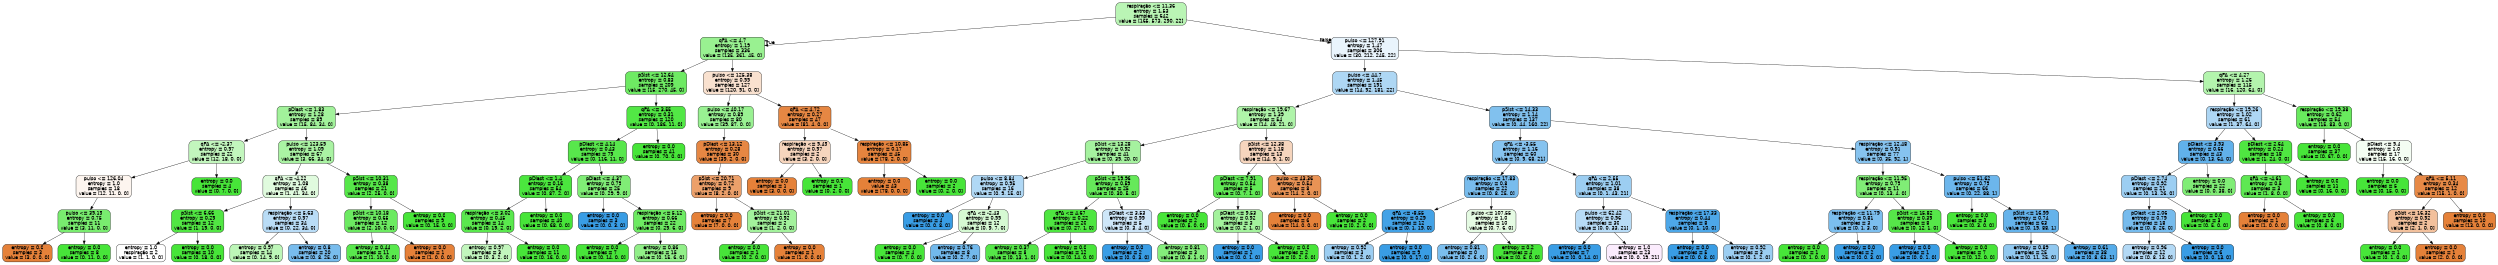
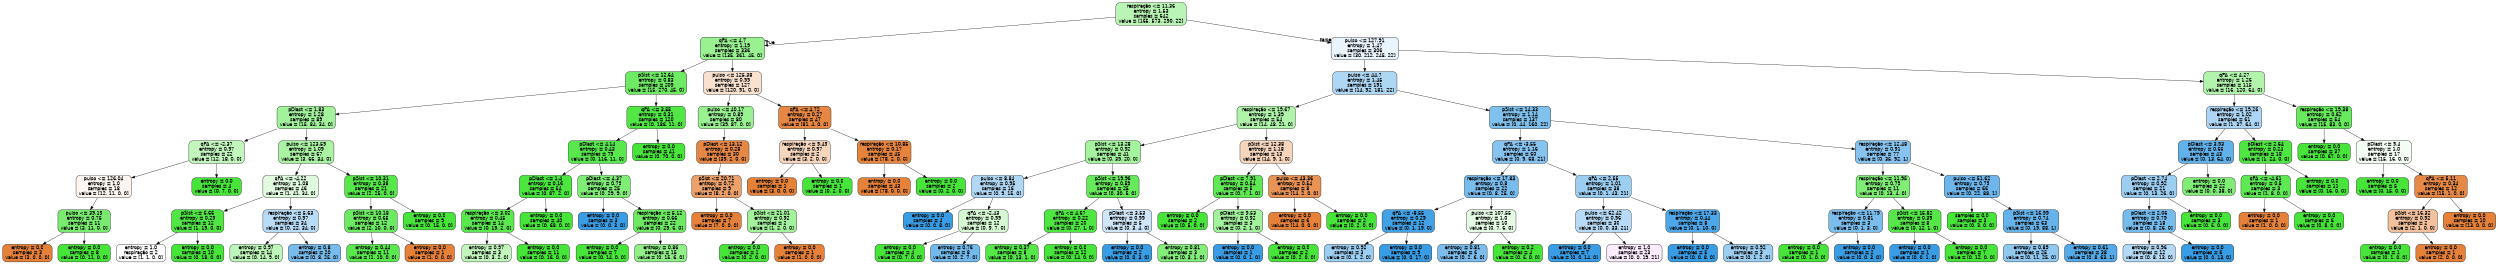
  digraph {
    node [color=black fillcolor="#47e539" fontname=helvetica shape=box style="filled, rounded"]
    edge [fontname=helvetica]
    n1 [fillcolor="#baf5b5" label="respiração <= 11.36\nentropy = 1.53\nsamples = 642\nvalue = [165, 573, 290, 22]"]
    n2 [fillcolor="#99f191" label="qPA <= 4.7\nentropy = 1.19\nsamples = 336\nvalue = [135, 361, 45, 0]"]
    n3 [fillcolor="#e9f4fc" label="pulso <= 127.91\nentropy = 1.47\nsamples = 306\nvalue = [30, 212, 245, 22]"]
    n4 [fillcolor="#6eea63" label="pSist <= 12.64\nentropy = 0.83\nsamples = 209\nvalue = [15, 270, 45, 0]"]
    n5 [fillcolor="#f9e1cf" label="pulso <= 125.38\nentropy = 0.99\nsamples = 127\nvalue = [120, 91, 0, 0]"]
    n6 [fillcolor="#aed7f4" label="pulso <= 44.7\nentropy = 1.45\nsamples = 191\nvalue = [14, 92, 181, 22]"]
    n7 [fillcolor="#b3f4ad" label="qPA <= 4.27\nentropy = 1.26\nsamples = 115\nvalue = [16, 120, 64, 0]"]
    n8 [fillcolor="#a2f29b" label="pDiast <= 1.83\nentropy = 1.28\nsamples = 89\nvalue = [15, 84, 34, 0]"]
    n9 [fillcolor="#52e745" label="qPA <= 3.55\nentropy = 0.31\nsamples = 120\nvalue = [0, 186, 11, 0]"]
    n10 [fillcolor="#99f192" label="pulso <= 40.17\nentropy = 0.89\nsamples = 80\nvalue = [39, 87, 0, 0]"]
    n11 [fillcolor="#e68743" label="qPA <= 4.72\nentropy = 0.27\nsamples = 47\nvalue = [81, 4, 0, 0]"]
    n12 [fillcolor="#c2f6bd" label="qPA <= -2.37\nentropy = 0.97\nsamples = 22\nvalue = [12, 18, 0, 0]"]
    n13 [fillcolor="#aaf3a3" label="pulso <= 123.59\nentropy = 1.09\nsamples = 67\nvalue = [3, 66, 34, 0]"]
    n14 [fillcolor="#58e74c" label="pDiast <= 4.14\nentropy = 0.43\nsamples = 79\nvalue = [0, 116, 11, 0]"]
    n15 [label="entropy = 0.0\nsamples = 41\nvalue = [0, 70, 0, 0]"]
    n16 [fillcolor="#fdf5ef" label="pulso <= 126.04\nentropy = 1.0\nsamples = 18\nvalue = [12, 11, 0, 0]"]
    n17 [label="entropy = 0.0\nsamples = 4\nvalue = [0, 7, 0, 0]"]
    n18 [fillcolor="#e0fbde" label="qPA <= -4.22\nentropy = 1.08\nsamples = 46\nvalue = [1, 41, 34, 0]"]
    n19 [fillcolor="#56e749" label="pSist <= 10.31\nentropy = 0.38\nsamples = 21\nvalue = [2, 25, 0, 0]"]
    n20 [fillcolor="#79ec6f" label="pulso <= 39.19\nentropy = 0.75\nsamples = 11\nvalue = [3, 11, 0, 0]"]
    n21 [fillcolor="#e58139" label="entropy = 0.0\nsamples = 3\nvalue = [3, 0, 0, 0]"]
    n22 [label="entropy = 0.0\nsamples = 8\nvalue = [0, 11, 0, 0]"]
    n23 [fillcolor="#51e643" label="pSist <= 6.66\nentropy = 0.29\nsamples = 12\nvalue = [1, 19, 0, 0]"]
    n24 [fillcolor="#b9dcf6" label="respiração <= 5.63\nentropy = 0.97\nsamples = 34\nvalue = [0, 22, 34, 0]"]
    n25 [fillcolor="#6cea61" label="pSist <= 10.18\nentropy = 0.65\nsamples = 12\nvalue = [2, 10, 0, 0]"]
    n26 [label="entropy = 0.0\nsamples = 9\nvalue = [0, 15, 0, 0]"]
    n27 [fillcolor="#ffffff" label="entropy = 1.0\nrespiração = 2\nvalue = [1, 1, 0, 0]"]
    n28 [label="entropy = 0.0\nsamples = 10\nvalue = [0, 18, 0, 0]"]
    n29 [fillcolor="#bdf6b8" label="entropy = 0.97\nsamples = 14\nvalue = [0, 14, 9, 0]"]
    n30 [fillcolor="#78bced" label="entropy = 0.8\nsamples = 20\nvalue = [0, 8, 25, 0]"]
    n31 [fillcolor="#59e84d" label="entropy = 0.44\nsamples = 11\nvalue = [1, 10, 0, 0]"]
    n32 [fillcolor="#e58139" label="entropy = 0.0\nsamples = 1\nvalue = [1, 0, 0, 0]"]
    n33 [fillcolor="#4be63e" label="pDiast <= 1.4\nentropy = 0.16\nsamples = 54\nvalue = [0, 87, 2, 0]"]
    n34 [fillcolor="#80ed76" label="pDiast <= 4.37\nentropy = 0.79\nsamples = 25\nvalue = [0, 29, 9, 0]"]
    n35 [fillcolor="#5ae84e" label="respiração <= 3.02\nentropy = 0.45\nsamples = 14\nvalue = [0, 19, 2, 0]"]
    n36 [label="entropy = 0.0\nsamples = 40\nvalue = [0, 68, 0, 0]"]
    n37 [fillcolor="#399de5" label="entropy = 0.0\nsamples = 3\nvalue = [0, 0, 3, 0]"]
    n38 [fillcolor="#6dea62" label="respiração <= 5.12\nentropy = 0.66\nsamples = 22\nvalue = [0, 29, 6, 0]"]
    n39 [fillcolor="#c2f6bd" label="entropy = 0.97\nsamples = 3\nvalue = [0, 3, 2, 0]"]
    n40 [label="entropy = 0.0\nsamples = 11\nvalue = [0, 16, 0, 0]"]
    n41 [label="entropy = 0.0\nsamples = 7\nvalue = [0, 14, 0, 0]"]
    n42 [fillcolor="#91ef88" label="entropy = 0.86\nsamples = 15\nvalue = [0, 15, 6, 0]"]
    n43 [fillcolor="#e68743" label="pDiast <= 13.12\nentropy = 0.28\nsamples = 30\nvalue = [39, 2, 0, 0]"]
    n44 [fillcolor="#f6d5bd" label="respiração <= 9.49\nentropy = 0.97\nsamples = 2\nvalue = [3, 2, 0, 0]"]
    n45 [fillcolor="#e6843e" label="respiração <= 10.85\nentropy = 0.17\nsamples = 45\nvalue = [78, 2, 0, 0]"]
    n46 [fillcolor="#eca06a" label="pSist <= 20.71\nentropy = 0.72\nsamples = 9\nvalue = [8, 2, 0, 0]"]
    n47 [fillcolor="#e58139" label="entropy = 0.0\nsamples = 7\nvalue = [7, 0, 0, 0]"]
    n48 [fillcolor="#a3f29c" label="pSist <= 21.01\nentropy = 0.92\nsamples = 2\nvalue = [1, 2, 0, 0]"]
    n49 [label="entropy = 0.0\nsamples = 1\nvalue = [0, 2, 0, 0]"]
    n50 [fillcolor="#e58139" label="entropy = 0.0\nsamples = 1\nvalue = [1, 0, 0, 0]"]
    n51 [fillcolor="#e58139" label="entropy = 0.0\nsamples = 1\nvalue = [3, 0, 0, 0]"]
    n52 [label="entropy = 0.0\nsamples = 1\nvalue = [0, 2, 0, 0]"]
-   n53 [fillcolor="#e58139" label="entropy = 0.0\nvalue = 43\nvalue = [78, 0, 0, 0]"]
+   n53 [fillcolor="#e58139" label="entropy = 0.0\nsamples = 43\nvalue = [78, 0, 0, 0]"]
    n54 [label="entropy = 0.0\nsamples = 2\nvalue = [0, 2, 0, 0]"]
    n55 [fillcolor="#aff4a9" label="respiração <= 19.67\nentropy = 1.39\nsamples = 54\nvalue = [14, 48, 21, 0]"]
    n56 [fillcolor="#81c1ee" label="pSist <= 14.33\nentropy = 1.14\nsamples = 137\nvalue = [0, 44, 160, 22]"]
    n57 [fillcolor="#add6f4" label="respiração <= 19.26\nentropy = 1.02\nsamples = 61\nvalue = [1, 37, 64, 0]"]
    n58 [fillcolor="#68ea5d" label="respiração <= 19.38\nentropy = 0.62\nsamples = 54\nvalue = [15, 83, 0, 0]"]
    n59 [fillcolor="#a5f29f" label="pSist <= 13.28\nentropy = 0.92\nsamples = 41\nvalue = [0, 39, 20, 0]"]
    n60 [fillcolor="#f6d5bd" label="pSist <= 12.38\nentropy = 1.18\nsamples = 13\nvalue = [14, 9, 1, 0]"]
    n61 [fillcolor="#86c3ef" label="qPA <= -3.55\nentropy = 1.16\nsamples = 60\nvalue = [0, 9, 68, 21]"]
    n62 [fillcolor="#86c3ef" label="respiração <= 12.48\nentropy = 0.91\nsamples = 77\nvalue = [0, 35, 92, 1]"]
    n63 [fillcolor="#b0d8f5" label="pulso <= 8.84\nentropy = 0.95\nsamples = 16\nvalue = [0, 9, 15, 0]"]
    n64 [fillcolor="#66e95a" label="pSist <= 19.96\nentropy = 0.59\nsamples = 25\nvalue = [0, 30, 5, 0]"]
    n65 [fillcolor="#61e955" label="pDiast <= 7.91\nentropy = 0.54\nsamples = 5\nvalue = [0, 7, 1, 0]"]
    n66 [fillcolor="#e99355" label="pulso <= 43.36\nentropy = 0.54\nsamples = 8\nvalue = [14, 2, 0, 0]"]
    n67 [fillcolor="#399de5" label="entropy = 0.0\nsamples = 4\nvalue = [0, 0, 8, 0]"]
    n68 [fillcolor="#d6f9d3" label="qPA <= -2.43\nentropy = 0.99\nsamples = 12\nvalue = [0, 9, 7, 0]"]
    n69 [fillcolor="#4ee640" label="qPA <= 4.67\nentropy = 0.22\nsamples = 20\nvalue = [0, 27, 1, 0]"]
    n70 [fillcolor="#cee6f8" label="pDiast <= 3.53\nentropy = 0.99\nsamples = 5\nvalue = [0, 3, 4, 0]"]
    n71 [label="entropy = 0.0\nsamples = 4\nvalue = [0, 7, 0, 0]"]
    n72 [fillcolor="#72b9ec" label="entropy = 0.76\nsamples = 8\nvalue = [0, 2, 7, 0]"]
    n73 [fillcolor="#55e748" label="entropy = 0.37\nsamples = 8\nvalue = [0, 13, 1, 0]"]
    n74 [label="entropy = 0.0\nsamples = 12\nvalue = [0, 14, 0, 0]"]
    n75 [fillcolor="#399de5" label="entropy = 0.0\nsamples = 2\nvalue = [0, 0, 3, 0]"]
    n76 [fillcolor="#84ee7b" label="entropy = 0.81\nsamples = 3\nvalue = [0, 3, 1, 0]"]
    n77 [label="entropy = 0.0\nsamples = 2\nvalue = [0, 5, 0, 0]"]
    n78 [fillcolor="#a3f29c" label="pDiast <= 9.53\nentropy = 0.92\nsamples = 3\nvalue = [0, 2, 1, 0]"]
    n79 [fillcolor="#e58139" label="entropy = 0.0\nsamples = 6\nvalue = [14, 0, 0, 0]"]
    n80 [label="entropy = 0.0\nsamples = 2\nvalue = [0, 2, 0, 0]"]
    n81 [fillcolor="#399de5" label="entropy = 0.0\nsamples = 1\nvalue = [0, 0, 1, 0]"]
    n82 [label="entropy = 0.0\nsamples = 2\nvalue = [0, 2, 0, 0]"]
    n83 [fillcolor="#78bced" label="respiração <= 17.83\nentropy = 0.8\nsamples = 22\nvalue = [0, 8, 25, 0]"]
    n84 [fillcolor="#9ccef2" label="qPA <= 2.55\nentropy = 1.01\nsamples = 38\nvalue = [0, 1, 43, 21]"]
    n85 [fillcolor="#80ed76" label="respiração <= 11.95\nentropy = 0.79\nsamples = 11\nvalue = [0, 13, 4, 0]"]
    n86 [fillcolor="#6cb6ec" label="pulso <= 51.62\nentropy = 0.79\nsamples = 66\nvalue = [0, 22, 88, 1]"]
    n87 [fillcolor="#43a2e6" label="qPA <= -8.55\nentropy = 0.29\nsamples = 12\nvalue = [0, 1, 19, 0]"]
    n88 [fillcolor="#e5fbe3" label="pulso <= 107.55\nentropy = 1.0\nsamples = 10\nvalue = [0, 7, 6, 0]"]
    n89 [fillcolor="#b7dbf6" label="pulso <= 62.42\nentropy = 0.96\nsamples = 30\nvalue = [0, 0, 33, 21]"]
    n90 [fillcolor="#4da7e8" label="respiração <= 17.33\nentropy = 0.44\nsamples = 8\nvalue = [0, 1, 10, 0]"]
    n91 [fillcolor="#9ccef2" label="entropy = 0.92\nsamples = 3\nvalue = [0, 1, 2, 0]"]
    n92 [fillcolor="#399de5" label="entropy = 0.0\nsamples = 9\nvalue = [0, 0, 17, 0]"]
-   n93 [fillcolor="#7bbeee" label="entropy = 0.81\nsamples = 0\nvalue = [0, 2, 6, 0]"]
+   n93 [fillcolor="#7bbeee" label="entropy = 0.81\nsamples = 6\nvalue = [0, 2, 6, 0]"]
    n94 [label="entropy = 0.2\nsamples = 4\nvalue = [0, 5, 0, 0]"]
    n95 [fillcolor="#399de5" label="entropy = 0.0\nsamples = 7\nvalue = [0, 0, 14, 0]"]
    n96 [fillcolor="#fbecfd" label="entropy = 1.0\nsamples = 23\nvalue = [0, 0, 19, 21]"]
    n97 [fillcolor="#399de5" label="entropy = 0.0\nsamples = 5\nvalue = [0, 0, 8, 0]"]
    n98 [fillcolor="#9ccef2" label="entropy = 0.92\nsamples = 3\nvalue = [0, 1, 2, 0]"]
    n99 [fillcolor="#7bbeee" label="respiração <= 11.79\nentropy = 0.81\nsamples = 3\nvalue = [0, 1, 3, 0]"]
    n100 [fillcolor="#56e749" label="pSist <= 15.82\nentropy = 0.39\nsamples = 8\nvalue = [0, 12, 1, 0]"]
-   n101 [label="entropy = 0.0\nsamples = 3\nvalue = [0, 3, 0, 0]"]
+   n101 [label="samples = 0.0\nsamples = 3\nvalue = [0, 3, 0, 0]"]
    n102 [fillcolor="#65b3eb" label="pSist <= 16.99\nentropy = 0.74\nsamples = 63\nvalue = [0, 19, 88, 1]"]
    n103 [label="entropy = 0.0\nsamples = 1\nvalue = [0, 1, 0, 0]"]
    n104 [fillcolor="#399de5" label="entropy = 0.0\nsamples = 2\nvalue = [0, 0, 3, 0]"]
    n105 [fillcolor="#399de5" label="entropy = 0.0\nsamples = 1\nvalue = [0, 0, 1, 0]"]
    n106 [label="entropy = 0.0\nsamples = 7\nvalue = [0, 12, 0, 0]"]
    n107 [fillcolor="#90c8f0" label="entropy = 0.89\nsamples = 25\nvalue = [0, 11, 25, 0]"]
    n108 [fillcolor="#55abe9" label="entropy = 0.61\nsamples = 38\nvalue = [0, 8, 63, 1]"]
    n109 [fillcolor="#61b1ea" label="pDiast <= 3.93\nentropy = 0.66\nsamples = 43\nvalue = [0, 13, 64, 0]"]
    n110 [fillcolor="#4fe641" label="pDiast <= 2.64\nentropy = 0.24\nsamples = 18\nvalue = [1, 24, 0, 0]"]
    n111 [label="entropy = 0.0\nsamples = 37\nvalue = [0, 67, 0, 0]"]
    n112 [fillcolor="#f4fdf3" label="pDiast <= 9.4\nentropy = 1.0\nsamples = 17\nvalue = [15, 16, 0, 0]"]
    n113 [fillcolor="#9ccef2" label="pDiast <= 2.74\nentropy = 0.92\nsamples = 21\nvalue = [0, 13, 26, 0]"]
    n114 [fillcolor="#80ed76" label="entropy = 0.0\nsamples = 22\nvalue = [0, 0, 38, 0]"]
    n115 [fillcolor="#5ee852" label="qPA <= -4.61\nentropy = 0.5\nsamples = 3\nvalue = [1, 8, 0, 0]"]
    n116 [label="entropy = 0.0\nsamples = 11\nvalue = [0, 16, 0, 0]"]
    n117 [fillcolor="#76bbed" label="pDiast <= 2.06\nentropy = 0.79\nsamples = 18\nvalue = [0, 8, 26, 0]"]
    n118 [label="entropy = 0.0\nsamples = 3\nvalue = [0, 5, 0, 0]"]
    n119 [fillcolor="#b3d9f5" label="entropy = 0.96\nsamples = 12\nvalue = [0, 8, 13, 0]"]
    n120 [fillcolor="#399de5" label="entropy = 0.0\nsamples = 6\nvalue = [0, 0, 13, 0]"]
    n121 [fillcolor="#e58139" label="entropy = 0.0\nsamples = 1\nvalue = [1, 0, 0, 0]"]
    n122 [label="entropy = 0.0\nsamples = 6\nvalue = [0, 8, 0, 0]"]
    n123 [label="entropy = 0.0\nsamples = 5\nvalue = [0, 15, 0, 0]"]
    n124 [fillcolor="#e78946" label="qPA <= 5.11\nentropy = 0.34\nsamples = 12\nvalue = [15, 1, 0, 0]"]
    n125 [fillcolor="#f2c09c" label="pSist <= 16.32\nentropy = 0.92\nsamples = 2\nvalue = [2, 1, 0, 0]"]
    n126 [fillcolor="#e58139" label="entropy = 0.0\nsamples = 10\nvalue = [13, 0, 0, 0]"]
    n127 [label="entropy = 0.0\nsamples = 1\nvalue = [0, 1, 0, 0]"]
    n128 [fillcolor="#e58139" label="entropy = 0.0\nsamples = 1\nvalue = [2, 0, 0, 0]"]
    n1 -> n2 [headlabel=True labelangle=45 labeldistance=2.5]
    n1 -> n3 [headlabel=False labelangle=-45 labeldistance=2.5]
    n2 -> n4
    n2 -> n5
    n3 -> n6
    n3 -> n7
    n4 -> n8
    n4 -> n9
    n5 -> n10
    n5 -> n11
    n6 -> n55
    n6 -> n56
    n7 -> n57
    n7 -> n58
    n8 -> n12
    n8 -> n13
    n9 -> n14
    n9 -> n15
    n10 -> n43
    n11 -> n44
    n11 -> n45
    n12 -> n16
    n12 -> n17
    n13 -> n18
    n13 -> n19
    n14 -> n33
    n14 -> n34
    n16 -> n20
    n18 -> n23
    n18 -> n24
    n19 -> n25
    n19 -> n26
    n20 -> n21
    n20 -> n22
    n23 -> n27
    n23 -> n28
    n24 -> n29
    n24 -> n30
    n25 -> n31
    n25 -> n32
    n33 -> n35
    n33 -> n36
    n34 -> n37
    n34 -> n38
    n35 -> n39
    n35 -> n40
    n38 -> n41
    n38 -> n42
    n43 -> n46
    n44 -> n51
    n44 -> n52
    n45 -> n53
    n45 -> n54
    n46 -> n47
    n46 -> n48
    n48 -> n49
    n48 -> n50
    n55 -> n59
    n55 -> n60
    n56 -> n61
    n56 -> n62
    n57 -> n109
    n57 -> n110
    n58 -> n111
    n58 -> n112
    n59 -> n63
    n59 -> n64
    n60 -> n65
    n60 -> n66
    n61 -> n83
    n61 -> n84
    n62 -> n85
    n62 -> n86
    n63 -> n67
    n63 -> n68
    n64 -> n69
    n64 -> n70
    n65 -> n77
    n65 -> n78
    n66 -> n79
    n66 -> n80
    n68 -> n71
    n68 -> n72
    n69 -> n73
    n69 -> n74
    n70 -> n75
    n70 -> n76
    n78 -> n81
    n78 -> n82
    n83 -> n87
    n83 -> n88
    n84 -> n89
    n84 -> n90
    n85 -> n99
    n85 -> n100
    n86 -> n101
    n86 -> n102
    n87 -> n91
    n87 -> n92
    n88 -> n93
    n88 -> n94
    n89 -> n95
    n89 -> n96
    n90 -> n97
    n90 -> n98
    n99 -> n103
    n99 -> n104
    n100 -> n105
    n100 -> n106
    n102 -> n107
    n102 -> n108
    n109 -> n113
    n109 -> n114
    n110 -> n115
    n110 -> n116
    n112 -> n123
    n112 -> n124
    n113 -> n117
    n113 -> n118
    n115 -> n121
    n115 -> n122
    n117 -> n119
    n117 -> n120
    n124 -> n125
    n124 -> n126
    n125 -> n127
    n125 -> n128
  }
